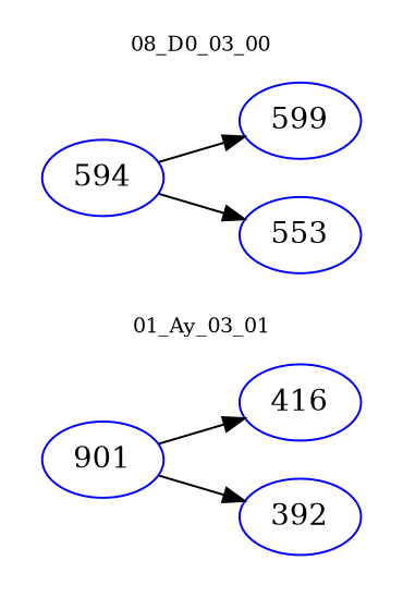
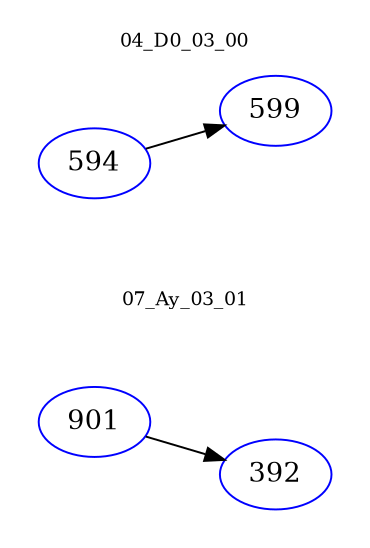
  digraph {
    rankdir=LR
    node [color=blue]
    edge [color=black]
    n1 [label=901]
    n2 [label=392]
-   n3 [label=416]
    n4 [label=594]
-   n5 [label=553]
    n6 [label=599]
    subgraph cluster_1 {
      color=white
      fontsize=10
-     label="01_Ay_03_01"
+     label="07_Ay_03_01"
      n1
      n2
-     n3
    }
    subgraph cluster_2 {
      color=white
      fontsize=10
-     label="08_D0_03_00"
+     label="04_D0_03_00"
      n4
-     n5
      n6
    }
    n1 -> n2
-   n1 -> n3
-   n4 -> n5
    n4 -> n6
  }
